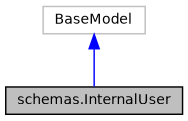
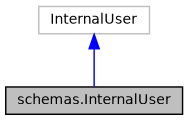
  digraph {
    node [fontname=Helvetica fontsize=10 shape=record style=filled]
    n1 [color=black fillcolor=grey75 fontcolor=black height=0.2 label="schemas.InternalUser" width=0.4]
-   n2 [color=grey75 fillcolor=white height=0.2 label=BaseModel width=0.4]
+   n2 [color=grey75 fillcolor=white height=0.2 label=InternalUser width=0.4]
    n2 -> n1 [color=blue dir=back fontname=Helvetica fontsize=10 labelfontname=Helvetica labelfontsize=10 style=solid]
  }
